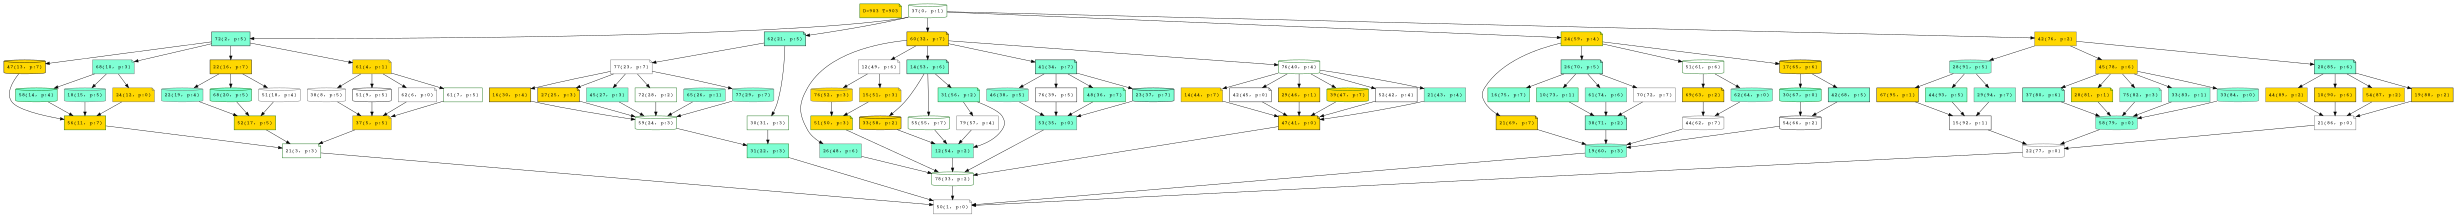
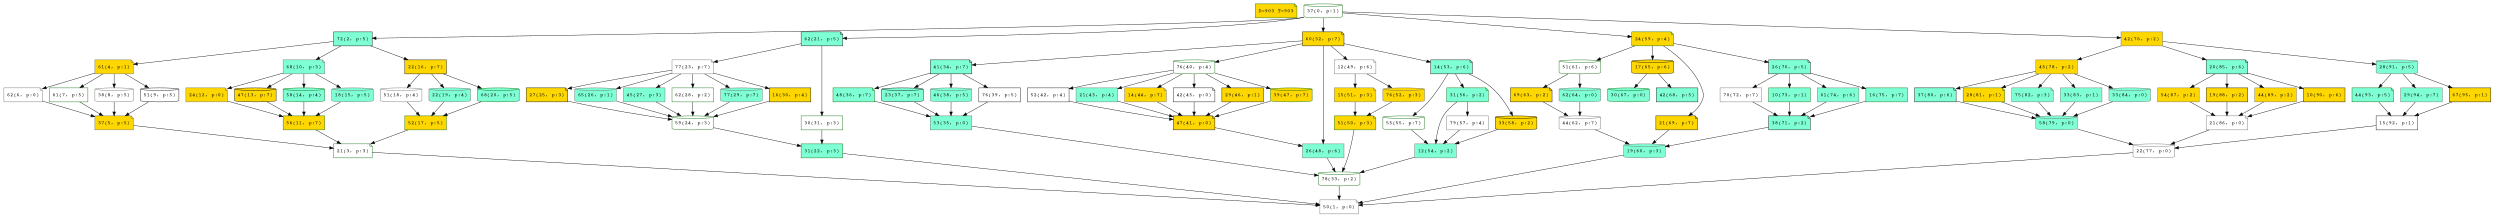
  digraph {
    fontname="Courier Prime"
    node [color=gray40 fillcolor=aquamarine fontname="Courier Prime" shape=box style=filled]
    edge [fontname="Courier Prime"]
    n1 [color=darkgreen fillcolor=gold label="D=903 T=903" shape=note]
    n2 [color=darkgreen fillcolor=white label="37(0, p:1)" shape=cylinder]
    n3 [color=black label="72(2, p:5)"]
    n4 [color=black label="62(21, p:5)" shape=note]
    n5 [color=black fillcolor=gold label="60(32, p:7)" shape=note]
    n6 [color=darkgreen fillcolor=gold label="24(59, p:4)" shape=note]
    n7 [fillcolor=gold label="42(76, p:2)"]
    n8 [fillcolor=gold label="61(4, p:1)" shape=note]
    n9 [label="68(10, p:3)" shape=note]
    n10 [color=black fillcolor=gold label="22(16, p:7)"]
    n11 [fillcolor=white label="77(23, p:7)" shape=note]
    n12 [color=darkgreen fillcolor=white label="30(31, p:3)"]
    n13 [color=black label="41(34, p:7)" shape=note]
    n14 [color=darkgreen fillcolor=white label="76(40, p:4)" shape=cylinder]
    n15 [label="26(48, p:6)"]
    n16 [fillcolor=white label="12(49, p:6)" shape=note]
    n17 [color=black label="14(53, p:6)" shape=note]
    n18 [color=darkgreen fillcolor=white label="51(61, p:6)" shape=cylinder]
    n19 [color=black fillcolor=gold label="17(65, p:6)" shape=cylinder]
    n20 [color=black fillcolor=gold label="21(69, p:7)" shape=note]
    n21 [color=black label="26(70, p:5)" shape=note]
-   n22 [fillcolor=gold label="45(78, p:6)"]
+   n22 [fillcolor=gold label="45(78, p:2)"]
    n23 [color=black label="20(85, p:6)" shape=note]
    n24 [label="28(91, p:5)" shape=cylinder]
    n25 [fillcolor=white label="50(1, p:0)" shape=note]
    n26 [fillcolor=white label="62(6, p:0)" shape=note]
    n27 [color=darkgreen fillcolor=white label="61(7, p:5)"]
    n28 [fillcolor=white label="38(8, p:5)" shape=cylinder]
    n29 [color=black fillcolor=white label="51(9, p:5)" shape=cylinder]
    n30 [fillcolor=gold label="24(12, p:0)" shape=note]
    n31 [color=black fillcolor=gold label="47(13, p:7)" shape=cylinder]
    n32 [color=darkgreen label="58(14, p:4)" shape=cylinder]
    n33 [label="18(15, p:5)" shape=cylinder]
    n34 [fillcolor=white label="51(18, p:4)" shape=cylinder]
    n35 [label="22(19, p:4)" shape=cylinder]
    n36 [color=darkgreen label="68(20, p:5)" shape=cylinder]
    n37 [color=darkgreen fillcolor=white label="21(3, p:3)" shape=note]
    n38 [fillcolor=gold label="37(5, p:5)" shape=note]
    n39 [color=darkgreen fillcolor=gold label="56(11, p:7)"]
    n40 [color=darkgreen fillcolor=gold label="52(17, p:5)"]
    n41 [color=black fillcolor=gold label="27(25, p:3)" shape=note]
    n42 [label="65(26, p:1)" shape=cylinder]
    n43 [label="45(27, p:3)"]
-   n44 [color=darkgreen fillcolor=white label="72(28, p:2)"]
+   n44 [color=darkgreen fillcolor=white label="62(28, p:2)"]
    n45 [label="77(29, p:7)" shape=cylinder]
    n46 [color=black fillcolor=gold label="16(30, p:4)"]
    n47 [color=darkgreen label="31(22, p:3)"]
    n48 [color=darkgreen fillcolor=white label="59(24, p:3)" shape=cylinder]
    n49 [color=darkgreen label="48(36, p:7)" shape=note]
    n50 [color=black label="23(37, p:7)" shape=cylinder]
    n51 [label="46(38, p:5)" shape=cylinder]
    n52 [color=black fillcolor=white label="76(39, p:5)"]
    n53 [color=black fillcolor=white label="52(42, p:4)"]
    n54 [label="21(43, p:4)"]
    n55 [fillcolor=gold label="14(44, p:7)" shape=note]
    n56 [color=black fillcolor=white label="42(45, p:0)" shape=note]
    n57 [color=black fillcolor=gold label="29(46, p:1)"]
    n58 [color=darkgreen fillcolor=gold label="39(47, p:7)" shape=cylinder]
    n59 [color=darkgreen fillcolor=white label="78(33, p:2)" shape=cylinder]
    n60 [fillcolor=gold label="15(51, p:3)" shape=note]
    n61 [fillcolor=gold label="76(52, p:3)" shape=cylinder]
    n62 [color=darkgreen fillcolor=white label="55(55, p:7)" shape=cylinder]
    n63 [color=darkgreen label="31(56, p:2)" shape=note]
    n64 [color=black fillcolor=gold label="33(58, p:2)" shape=cylinder]
    n65 [label="53(35, p:0)"]
    n66 [color=black fillcolor=gold label="47(41, p:0)" shape=note]
    n67 [color=darkgreen fillcolor=gold label="51(50, p:3)" shape=note]
    n68 [label="12(54, p:2)"]
    n69 [fillcolor=white label="79(57, p:4)"]
    n70 [color=black fillcolor=gold label="69(63, p:2)" shape=note]
    n71 [label="62(64, p:0)" shape=cylinder]
    n72 [color=darkgreen label="30(67, p:0)" shape=cylinder]
    n73 [color=black label="42(68, p:5)"]
    n74 [label="19(60, p:3)" shape=cylinder]
    n75 [fillcolor=white label="70(72, p:7)"]
    n76 [color=darkgreen label="10(73, p:1)"]
    n77 [label="61(74, p:6)"]
    n78 [color=darkgreen label="16(75, p:7)"]
    n79 [fillcolor=white label="44(62, p:7)" shape=cylinder]
-   n80 [color=black fillcolor=white label="54(66, p:2)" shape=cylinder]
    n81 [color=black label="38(71, p:2)" shape=note]
    n82 [color=black label="37(80, p:6)" shape=note]
    n83 [color=darkgreen fillcolor=gold label="28(81, p:1)" shape=note]
    n84 [label="75(82, p:3)" shape=note]
    n85 [label="33(83, p:1)"]
    n86 [label="33(84, p:0)" shape=cylinder]
    n87 [fillcolor=gold label="54(87, p:2)"]
    n88 [color=black fillcolor=gold label="19(88, p:2)"]
    n89 [fillcolor=gold label="44(89, p:2)"]
    n90 [color=black fillcolor=gold label="10(90, p:6)"]
-   n91 [color=darkgreen label="44(93, p:5)"]
+   n91 [color=darkgreen label="44(93, p:5)" shape=note]
    n92 [label="29(94, p:7)"]
    n93 [color=black fillcolor=gold label="67(95, p:1)"]
    n94 [fillcolor=white label="22(77, p:0)" shape=cylinder]
    n95 [label="58(79, p:0)" shape=cylinder]
    n96 [fillcolor=white label="21(86, p:0)" shape=note]
    n97 [color=black fillcolor=white label="15(92, p:1)"]
    n2 -> n3
    n2 -> n4
    n2 -> n5
    n2 -> n6
    n2 -> n7
    n3 -> n8
    n3 -> n9
    n3 -> n10
    n4 -> n11
    n4 -> n12
    n5 -> n13
    n5 -> n14
    n5 -> n15
    n5 -> n16
    n5 -> n17
    n6 -> n18
    n6 -> n19
    n6 -> n20
    n6 -> n21
    n7 -> n22
    n7 -> n23
    n7 -> n24
    n8 -> n26
    n8 -> n27
    n8 -> n28
    n8 -> n29
    n9 -> n30
-   n3 -> n31
+   n9 -> n31
    n9 -> n32
    n9 -> n33
    n10 -> n34
    n10 -> n35
    n10 -> n36
    n11 -> n41
+   n11 -> n42
    n11 -> n43
    n11 -> n44
    n11 -> n45
    n11 -> n46
    n12 -> n47
    n13 -> n49
    n13 -> n50
    n13 -> n51
    n13 -> n52
    n14 -> n53
    n14 -> n54
    n14 -> n55
    n14 -> n56
    n14 -> n57
    n14 -> n58
    n15 -> n59
    n16 -> n60
    n16 -> n61
    n17 -> n62
    n17 -> n63
    n17 -> n64
    n18 -> n70
    n18 -> n71
    n19 -> n72
    n19 -> n73
    n20 -> n74
    n21 -> n75
    n21 -> n76
    n21 -> n77
    n21 -> n78
    n22 -> n82
    n22 -> n83
    n22 -> n84
    n22 -> n85
    n22 -> n86
    n23 -> n87
    n23 -> n88
    n23 -> n89
    n23 -> n90
    n24 -> n91
    n24 -> n92
    n24 -> n93
    n26 -> n38
    n27 -> n38
    n28 -> n38
    n29 -> n38
    n30 -> n39
    n31 -> n39
    n32 -> n39
    n33 -> n39
    n34 -> n40
    n35 -> n40
    n36 -> n40
    n37 -> n25
    n38 -> n37
    n39 -> n37
    n40 -> n37
    n41 -> n48
    n42 -> n48
    n43 -> n48
    n44 -> n48
    n45 -> n48
    n46 -> n48
    n47 -> n25
    n48 -> n47
    n49 -> n65
    n50 -> n65
    n51 -> n65
    n52 -> n65
    n53 -> n66
    n54 -> n66
    n55 -> n66
    n56 -> n66
    n57 -> n66
    n58 -> n66
    n59 -> n25
    n60 -> n67
    n61 -> n67
    n62 -> n68
    n63 -> n68
    n63 -> n69
    n64 -> n68
    n65 -> n59
-   n66 -> n59
+   n66 -> n15
    n67 -> n59
    n68 -> n59
    n69 -> n68
    n70 -> n79
    n71 -> n79
-   n72 -> n80
-   n73 -> n80
    n74 -> n25
    n75 -> n81
    n76 -> n81
    n77 -> n81
+   n78 -> n81
    n79 -> n74
-   n80 -> n74
    n81 -> n74
    n82 -> n95
    n83 -> n95
    n84 -> n95
    n85 -> n95
    n86 -> n95
    n87 -> n96
    n88 -> n96
    n89 -> n96
    n90 -> n96
    n91 -> n97
    n92 -> n97
    n93 -> n97
    n94 -> n25
    n95 -> n94
    n96 -> n94
    n97 -> n94
  }
